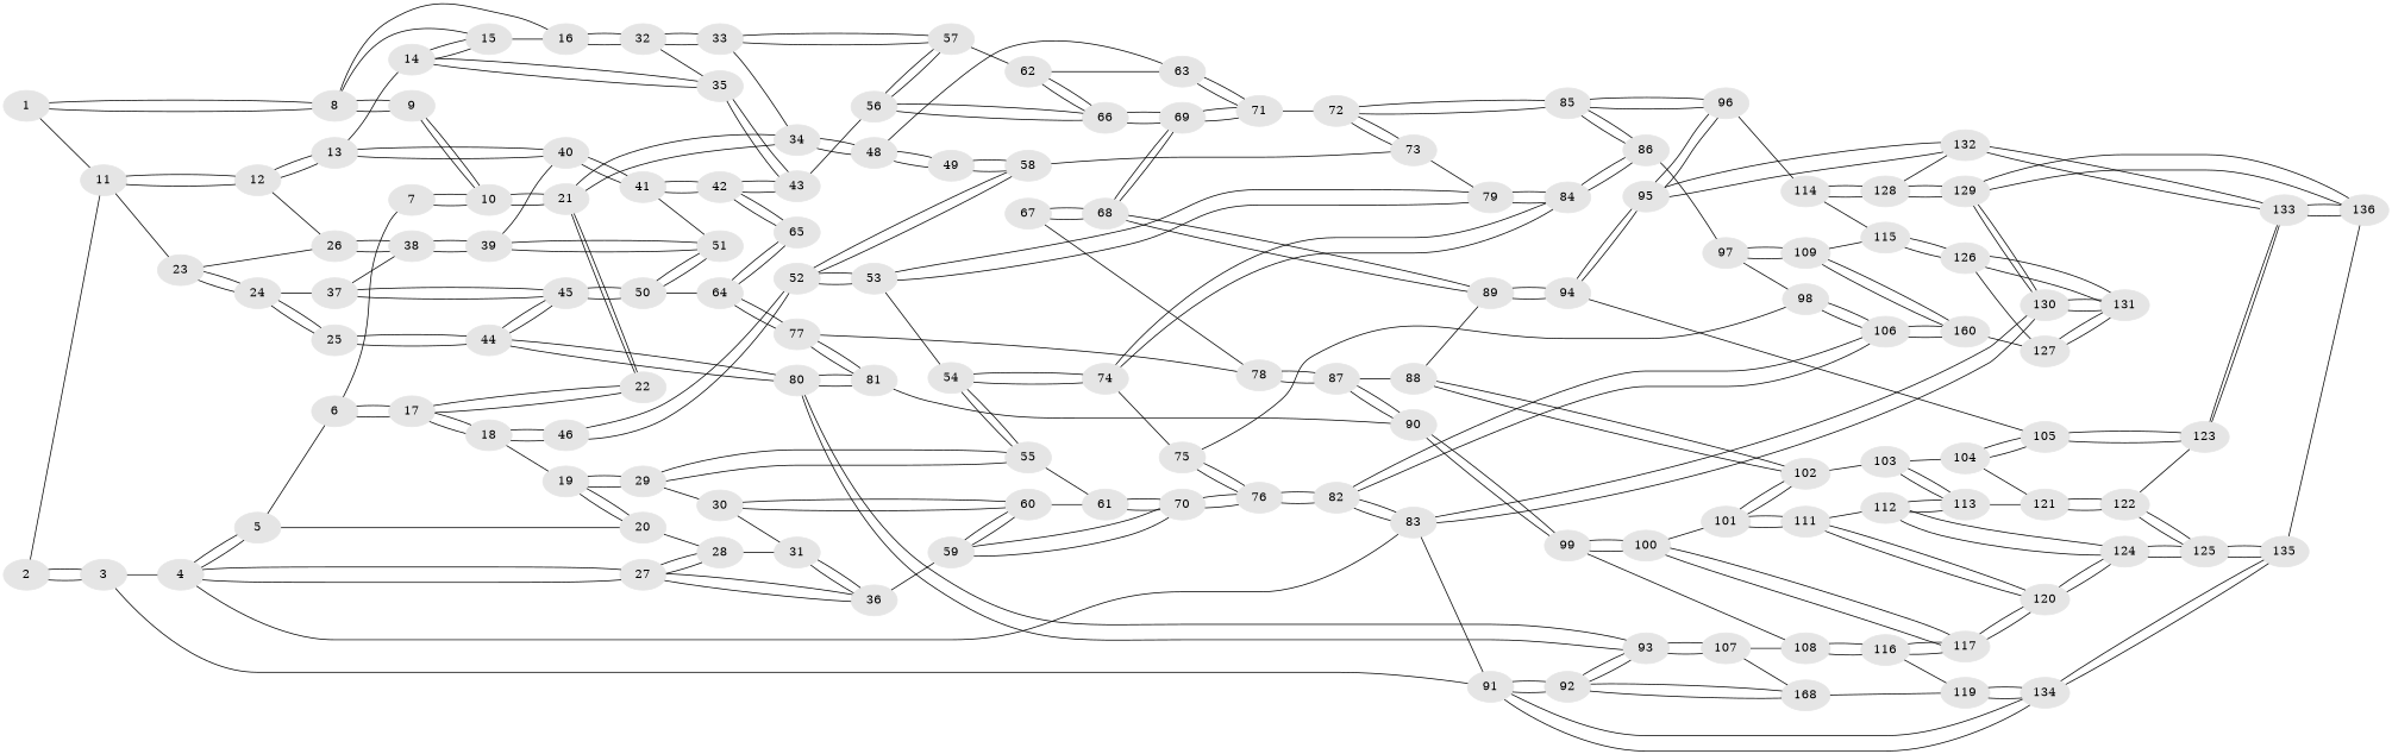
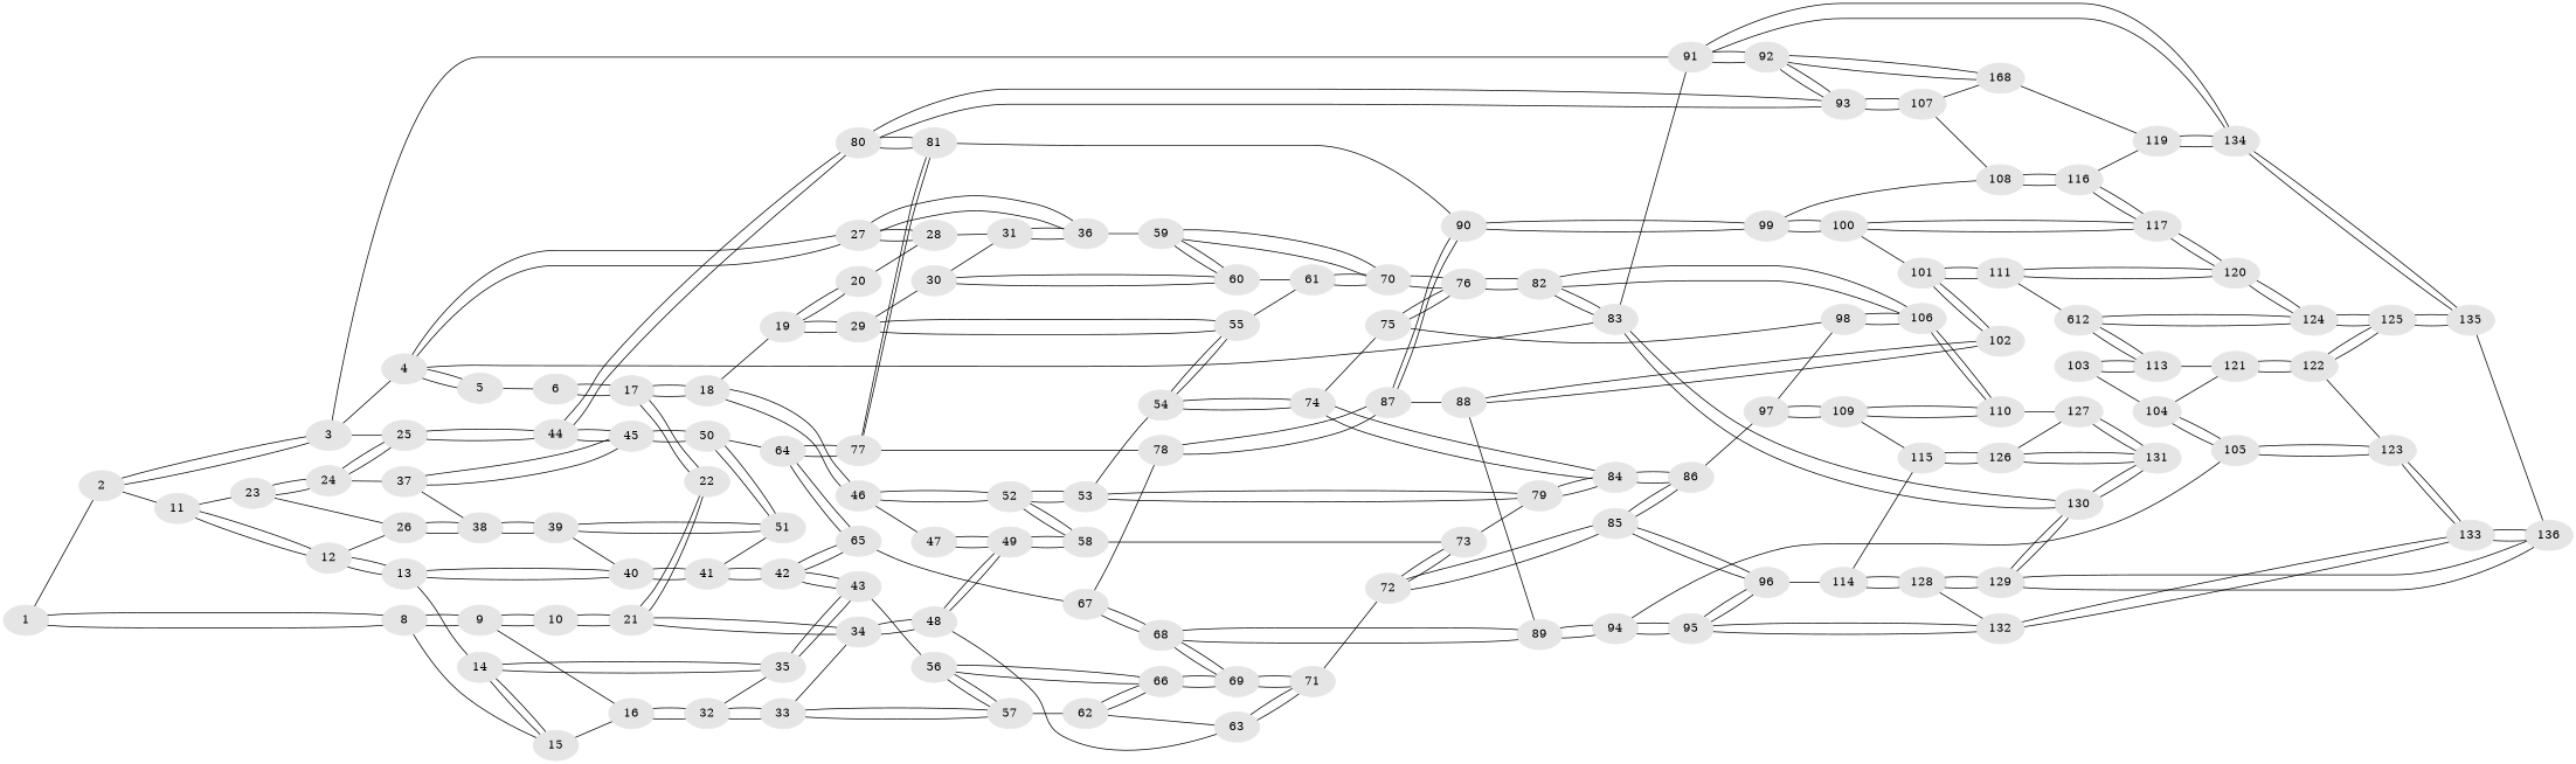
  graph {
    rankdir=LR
    node [color=gray90 style=filled]
    1
    2
    8
    3
    11
    9
    15
    4
    25
    91
    12
    23
    5
    27
    83
    44
    92
    134
    6
    20
    28
    36
    130
-   7
    17
    10
    18
    22
    21
    16
    32
    34
    13
    26
    24
    14
    40
    38
    35
    41
    43
    33
    19
    46
    29
+   47
    52
    30
    55
    31
    48
    37
    45
    80
    39
    59
    60
    61
    57
    62
    49
    63
    56
    70
    50
    51
    42
    65
    67
    66
    81
    93
    64
    58
    53
    71
    73
    77
    54
    79
    74
    84
    75
    69
    76
    72
    78
    68
    89
    87
    94
    82
    85
    86
    96
    98
    106
    90
    88
    107
    99
-   110 [label=160]
+   110
    131
    97
    114
    109
    102
    103
    95
    105
    100
    108
    n113 [label=168]
    135
    119
    132
    123
    133
    115
    128
    101
    117
    116
    111
    120
-   112
+   112 [label=612]
    104
    113
    121
    122
    127
    126
    124
    125
    129
    136
-   1 -- 11
+   1 -- 2
    1 -- 8
    1 -- 8
    2 -- 3
    2 -- 3
    2 -- 11
    8 -- 9
    8 -- 9
    8 -- 15
    3 -- 4
+   3 -- 25
    3 -- 91
    11 -- 12
    11 -- 12
    11 -- 23
    9 -- 10
    9 -- 10
-   8 -- 16
+   9 -- 16
    15 -- 16
    4 -- 5
    4 -- 5
    4 -- 27
    4 -- 27
    4 -- 83
    25 -- 44
    25 -- 44
    91 -- 92
    91 -- 92
    91 -- 134
    91 -- 134
    12 -- 13
    12 -- 13
    12 -- 26
    23 -- 26
    23 -- 24
    23 -- 24
    5 -- 6
-   5 -- 20
    27 -- 28
    27 -- 28
    27 -- 36
    27 -- 36
    83 -- 91
    83 -- 130
    83 -- 130
    44 -- 45
    44 -- 45
    44 -- 80
    44 -- 80
    92 -- 93
    92 -- 93
    92 -- n113
    92 -- n113
    134 -- 135
    134 -- 135
-   6 -- 7
    6 -- 17
    6 -- 17
    20 -- 28
    28 -- 31
    36 -- 59
    130 -- 131
    130 -- 131
-   7 -- 10
-   7 -- 10
    17 -- 18
    17 -- 18
    17 -- 22
    17 -- 22
    10 -- 21
    10 -- 21
    18 -- 19
    18 -- 46
    18 -- 46
    21 -- 22
    21 -- 22
    21 -- 34
    21 -- 34
    16 -- 32
    16 -- 32
    32 -- 35
    32 -- 33
    32 -- 33
    34 -- 48
    34 -- 48
    13 -- 14
    13 -- 40
    13 -- 40
    26 -- 38
    26 -- 38
    24 -- 25
    24 -- 25
    24 -- 37
    14 -- 15
    14 -- 15
    14 -- 35
    14 -- 35
    40 -- 41
    40 -- 41
    38 -- 39
    38 -- 39
    35 -- 43
    35 -- 43
    41 -- 51
    41 -- 42
    41 -- 42
    43 -- 56
    33 -- 34
    33 -- 57
    33 -- 57
    19 -- 20
    19 -- 20
    19 -- 29
    19 -- 29
+   46 -- 47
    46 -- 52
    46 -- 52
    29 -- 30
    29 -- 55
    29 -- 55
+   47 -- 49
+   47 -- 49
    52 -- 58
    52 -- 58
    52 -- 53
    52 -- 53
    30 -- 31
    30 -- 60
    30 -- 60
    55 -- 61
    31 -- 36
    31 -- 36
    48 -- 49
    48 -- 49
    48 -- 63
    37 -- 38
    37 -- 45
    37 -- 45
    45 -- 50
    45 -- 50
    80 -- 81
    80 -- 81
    80 -- 93
    80 -- 93
    39 -- 40
    39 -- 51
    39 -- 51
    59 -- 60
    59 -- 60
    59 -- 70
    59 -- 70
    60 -- 61
    61 -- 70
    61 -- 70
    57 -- 62
    62 -- 63
    62 -- 66
    62 -- 66
    49 -- 58
    49 -- 58
    63 -- 71
    63 -- 71
    56 -- 57
    56 -- 57
    56 -- 66
    56 -- 66
    70 -- 76
    70 -- 76
    50 -- 51
    50 -- 51
    50 -- 64
    42 -- 43
    42 -- 43
    42 -- 65
    42 -- 65
+   65 -- 67
    67 -- 78
    67 -- 68
    67 -- 68
    66 -- 69
    66 -- 69
    81 -- 90
    93 -- 107
    93 -- 107
    64 -- 65
    64 -- 65
    64 -- 77
    64 -- 77
    58 -- 73
    53 -- 54
    53 -- 79
    53 -- 79
    71 -- 72
    73 -- 79
    77 -- 81
    77 -- 81
    77 -- 78
    54 -- 55
    54 -- 55
    54 -- 74
    54 -- 74
    79 -- 84
    79 -- 84
    74 -- 84
    74 -- 84
    74 -- 75
    84 -- 86
    84 -- 86
    75 -- 76
    75 -- 76
    75 -- 98
    69 -- 71
    69 -- 71
    76 -- 82
    76 -- 82
    72 -- 73
    72 -- 73
    72 -- 85
    72 -- 85
    78 -- 87
    78 -- 87
    68 -- 69
    68 -- 69
    68 -- 89
    68 -- 89
    89 -- 94
    89 -- 94
    87 -- 90
    87 -- 90
    87 -- 88
    94 -- 95
    94 -- 95
    94 -- 105
    82 -- 83
    82 -- 83
    82 -- 106
    82 -- 106
    85 -- 86
    85 -- 86
    85 -- 96
    85 -- 96
    86 -- 97
    96 -- 114
    98 -- 106
    98 -- 106
    106 -- 110
    106 -- 110
    90 -- 99
    90 -- 99
    88 -- 89
    88 -- 102
    88 -- 102
    107 -- 108
    107 -- n113
    99 -- 100
    99 -- 100
    99 -- 108
    110 -- 127
    97 -- 98
    97 -- 109
    97 -- 109
    114 -- 115
    114 -- 128
    114 -- 128
    109 -- 110
    109 -- 110
    109 -- 115
-   102 -- 103
    103 -- 104
    103 -- 113
    103 -- 113
    95 -- 96
    95 -- 96
    95 -- 132
    95 -- 132
    105 -- 123
    105 -- 123
    100 -- 101
    100 -- 117
    100 -- 117
    108 -- 116
    108 -- 116
    n113 -- 119
    135 -- 136
    119 -- 134
    119 -- 134
    132 -- 133
    132 -- 133
    123 -- 133
    123 -- 133
    133 -- 136
    133 -- 136
    115 -- 126
    115 -- 126
    128 -- 132
    128 -- 129
    128 -- 129
    101 -- 102
    101 -- 102
    101 -- 111
    101 -- 111
    117 -- 120
    117 -- 120
    116 -- 119
    116 -- 117
    116 -- 117
    111 -- 120
    111 -- 120
    111 -- 112
    120 -- 124
    120 -- 124
    112 -- 113
    112 -- 113
    112 -- 124
    112 -- 124
    104 -- 105
    104 -- 105
    104 -- 121
    113 -- 121
    121 -- 122
    121 -- 122
    122 -- 123
    122 -- 125
    122 -- 125
    127 -- 131
    127 -- 131
    126 -- 131
    126 -- 131
    126 -- 127
    124 -- 125
    124 -- 125
    125 -- 135
    125 -- 135
    129 -- 130
    129 -- 130
    129 -- 136
    129 -- 136
  }
